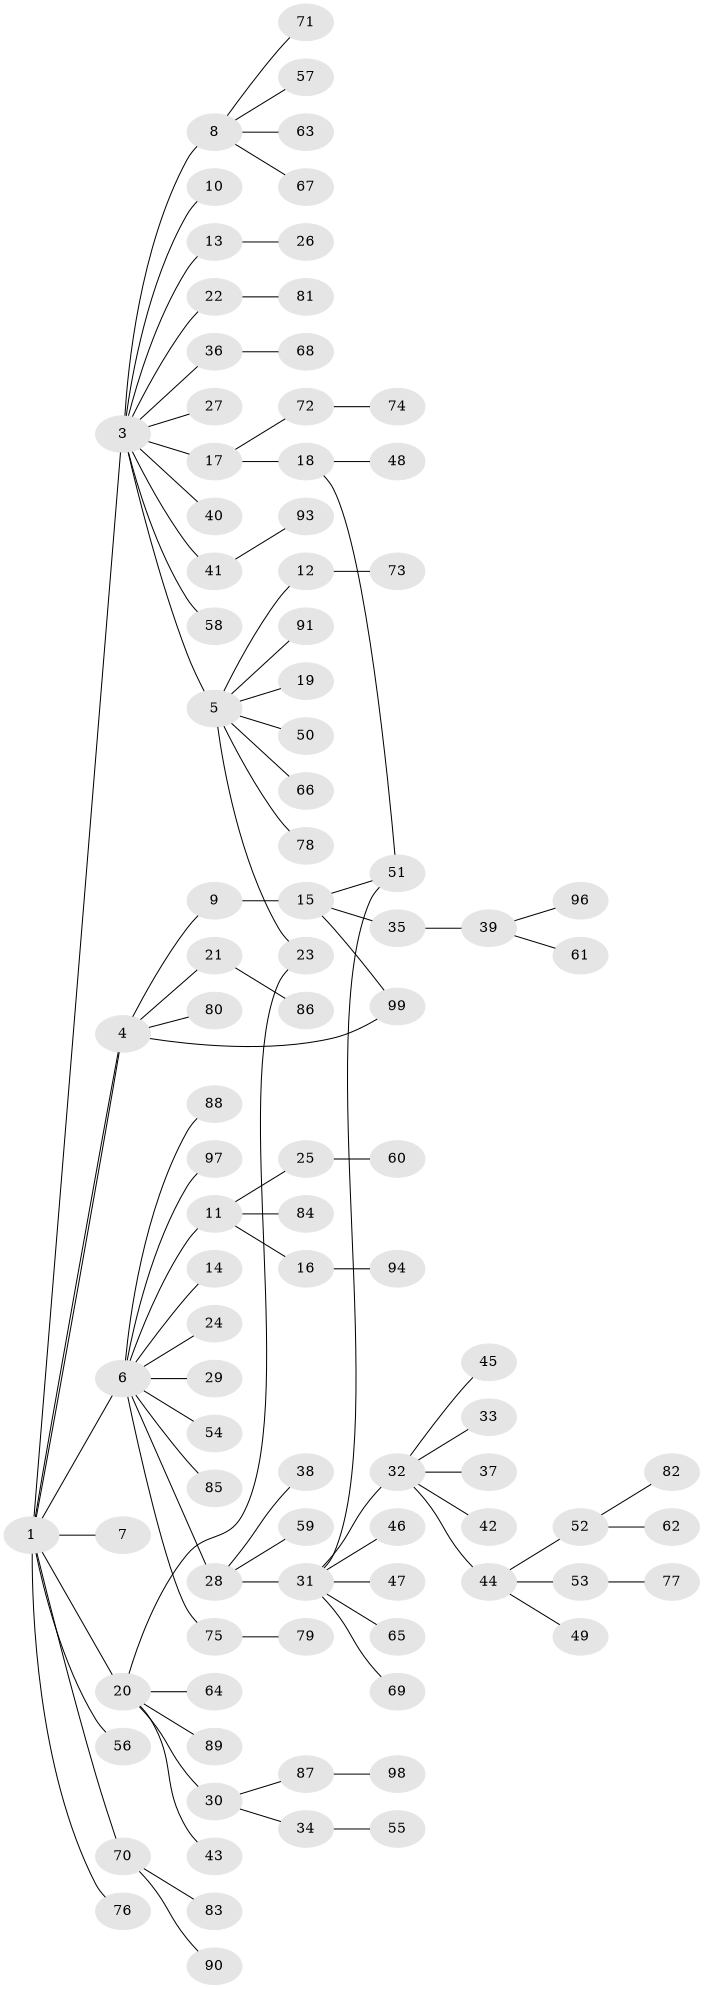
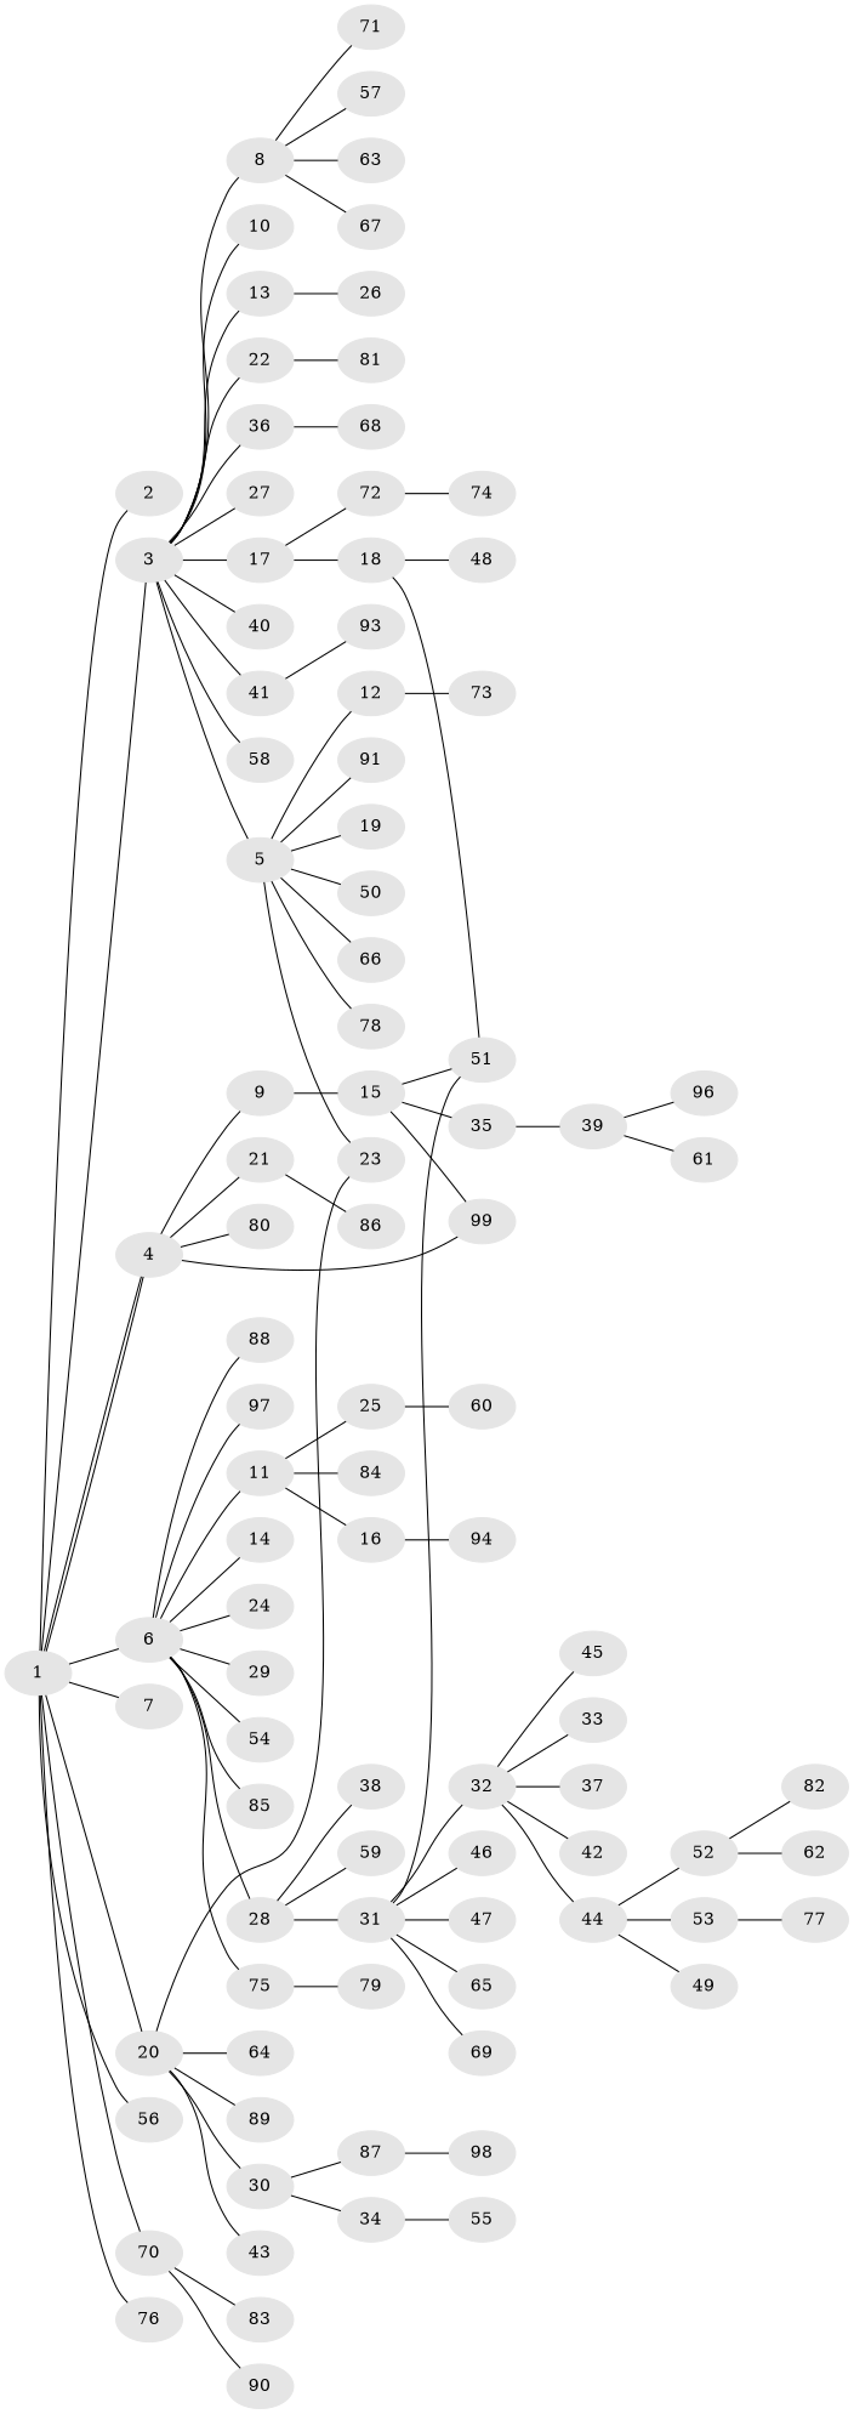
  graph {
    rankdir=LR
    node [color=gray90 style=filled]
    1
+   2
    3
    4
    6
    7
    20
    56
    70
    76
    5
    8
    10
    13
    17
    22
    27
    36
    40
    41
    58
    9
    21
    80
    n25 [label=99]
    11
    14
    24
    28
    29
    54
    75
    85
    88
    97
    23
    30
    43
    64
    89
    83
    90
    12
    19
    50
    66
    78
    91
    57
    63
    67
    71
    26
    18
    72
    81
    68
    93
    15
    86
    73
    16
    25
    84
    31
    38
    59
    79
    35
    51
    94
    60
    39
    48
    74
    34
    87
    32
    46
    47
    65
    69
    55
    98
    33
    37
    42
    44
    45
    49
    52
    53
    61
    96
    62
    82
    77
+   1 -- 2
    1 -- 3
    1 -- 4
    1 -- 4
    1 -- 6
    1 -- 7
    1 -- 20
    1 -- 56
    1 -- 70
    1 -- 76
    3 -- 5
    3 -- 8
    3 -- 10
    3 -- 13
    3 -- 17
    3 -- 22
    3 -- 27
    3 -- 36
    3 -- 40
    3 -- 41
    3 -- 58
    4 -- 9
    4 -- 21
    4 -- 80
    4 -- n25
    6 -- 11
    6 -- 14
    6 -- 24
    6 -- 28
    6 -- 29
    6 -- 54
    6 -- 75
    6 -- 85
    6 -- 88
    6 -- 97
    20 -- 23
    20 -- 30
    20 -- 43
    20 -- 64
    20 -- 89
    70 -- 83
    70 -- 90
    5 -- 23
    5 -- 12
    5 -- 19
    5 -- 50
    5 -- 66
    5 -- 78
    5 -- 91
    8 -- 57
    8 -- 63
    8 -- 67
    8 -- 71
    13 -- 26
    17 -- 18
    17 -- 72
    22 -- 81
    36 -- 68
    41 -- 93
    9 -- 15
    21 -- 86
    11 -- 16
    11 -- 25
    11 -- 84
    28 -- 31
    28 -- 38
    28 -- 59
    75 -- 79
    30 -- 34
    30 -- 87
    12 -- 73
    18 -- 51
    18 -- 48
    72 -- 74
    15 -- n25
    15 -- 35
    15 -- 51
    16 -- 94
    25 -- 60
    31 -- 51
    31 -- 32
    31 -- 46
    31 -- 47
    31 -- 65
    31 -- 69
    35 -- 39
    39 -- 61
    39 -- 96
    34 -- 55
    87 -- 98
    32 -- 33
    32 -- 37
    32 -- 42
    32 -- 44
    32 -- 45
    44 -- 49
    44 -- 52
    44 -- 53
    52 -- 62
    52 -- 82
    53 -- 77
  }
